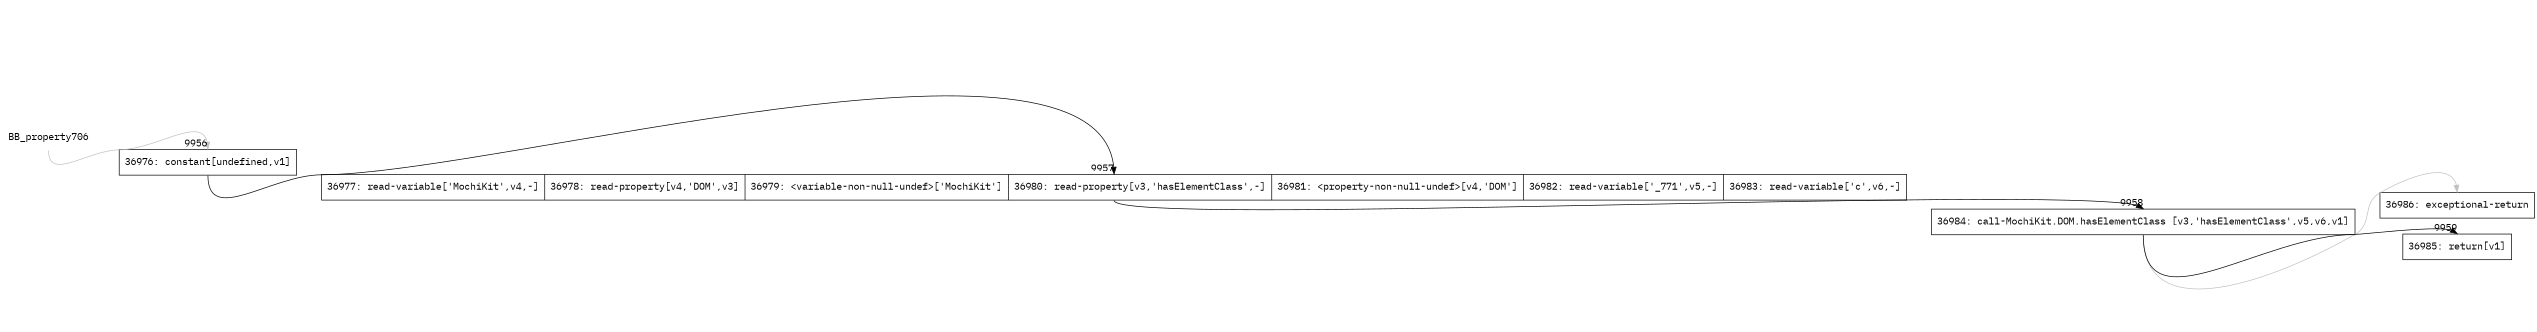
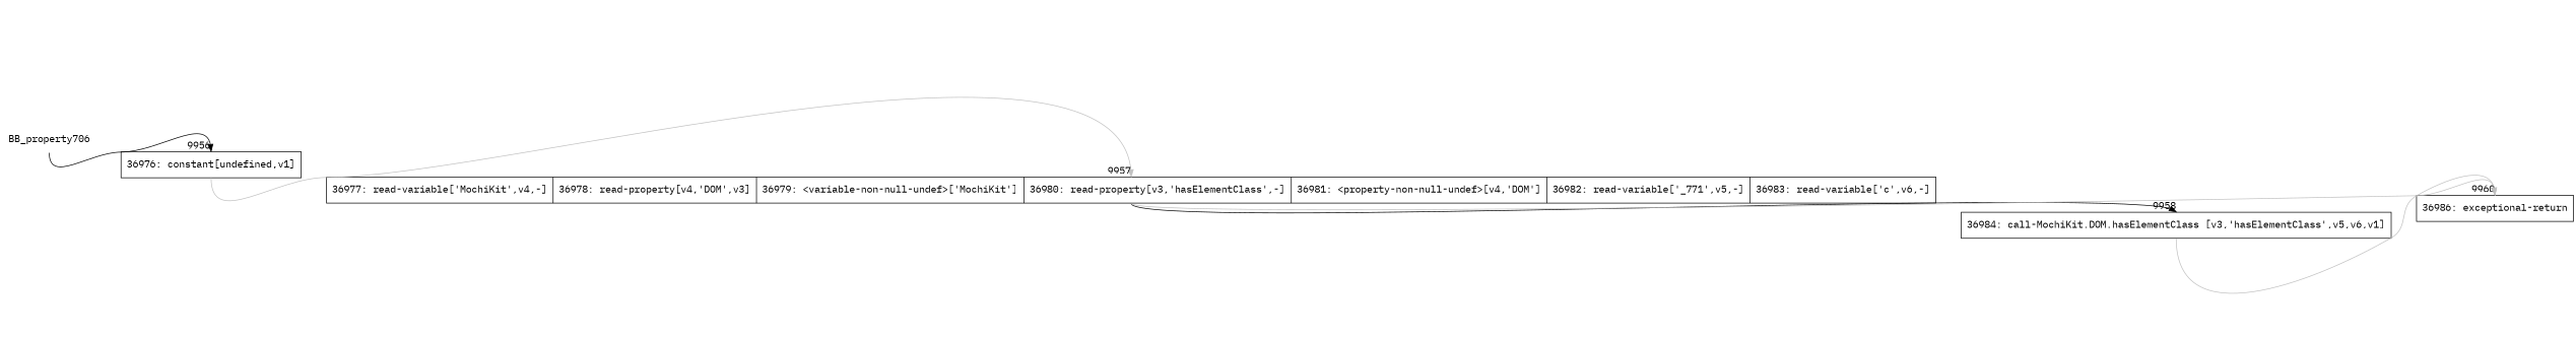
  digraph {
    fontname="IBM Plex Mono"
    rankdir=LR
    node [fontname="IBM Plex Mono" shape=record]
    edge [fontname="IBM Plex Mono" headport=n tailport=s]
    n1 [label=BB_property706 shape=none]
    n2 [label="{36976: constant[undefined,v1]}"]
    n3 [label="{36977: read-variable['MochiKit',v4,-]|36978: read-property[v4,'DOM',v3]|36979: \<variable-non-null-undef\>['MochiKit']|36980: read-property[v3,'hasElementClass',-]|36981: \<property-non-null-undef\>[v4,'DOM']|36982: read-variable['_771',v5,-]|36983: read-variable['c',v6,-]}"]
    n4 [label="{36984: call-MochiKit.DOM.hasElementClass [v3,'hasElementClass',v5,v6,v1]}"]
    n5 [label="{36986: exceptional-return}"]
-   n6 [label="{36985: return[v1]}"]
-   n1 -> n2 [headlabel="    9956" color=gray]
-   n2 -> n3 [headlabel="      9957"]
+   n1 -> n2 [headlabel="    9956"]
+   n2 -> n3 [headlabel="      9957" color=gray]
    n3 -> n4 [headlabel="      9958"]
+   n3 -> n5 [color=gray headlabel="      9960"]
    n4 -> n5 [color=gray]
-   n4 -> n6 [headlabel="      9959"]
  }
